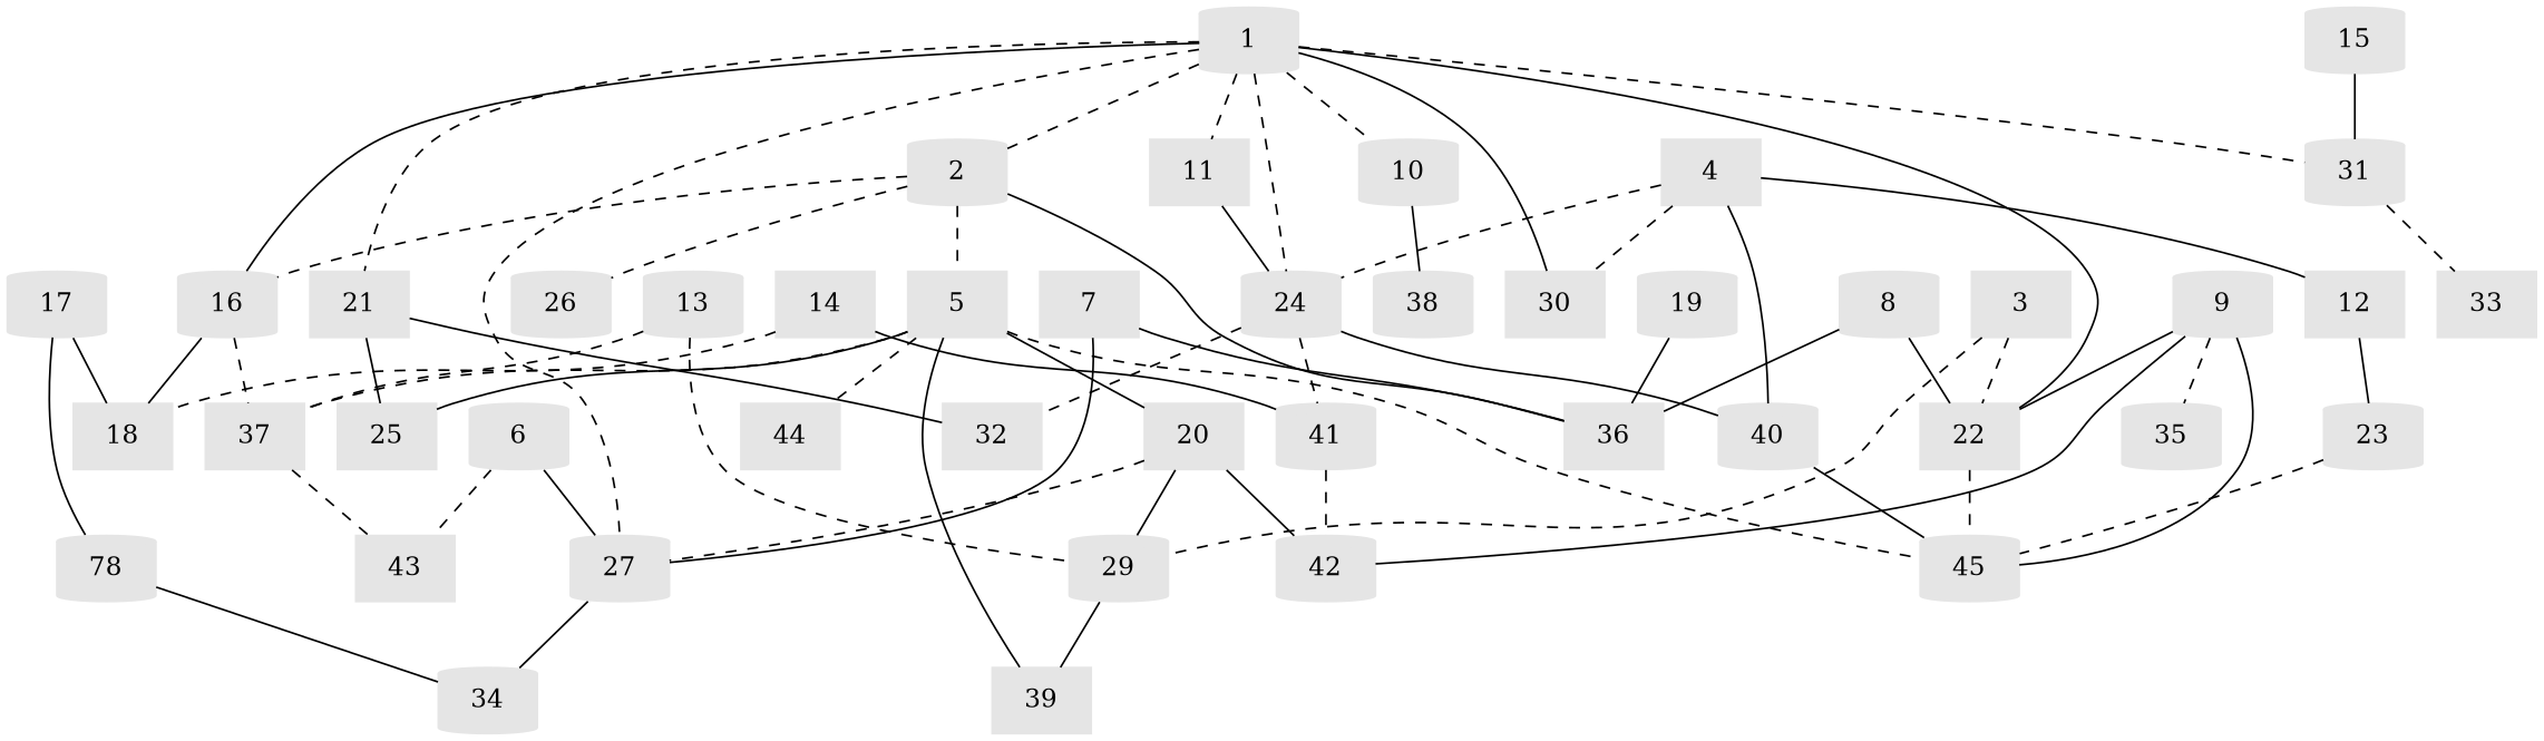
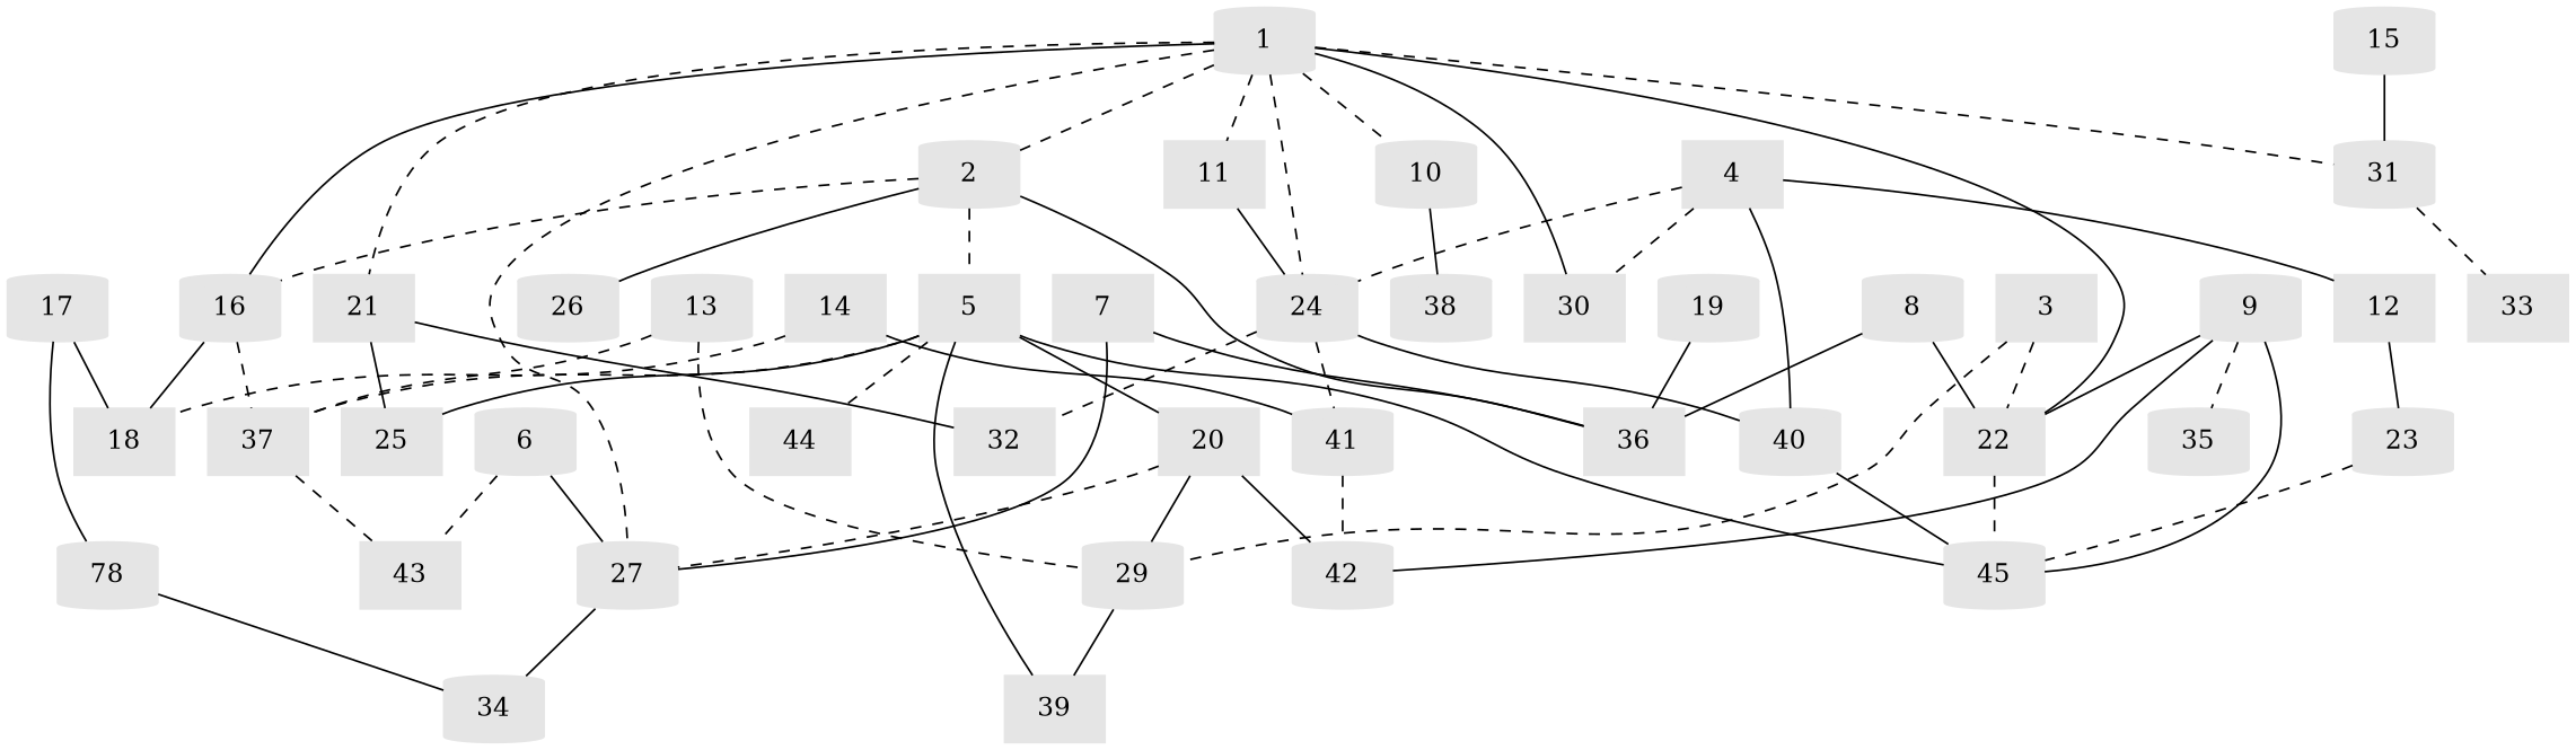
  graph {
    node [color=gray90 shape=cylinder style=filled]
    edge [style=solid weight=1.0]
    1
    2
    10
    11 [shape=box]
    16
    21 [shape=box]
    22 [shape=box]
    24
    27
    30 [shape=box]
    31
    5 [shape=box]
    26
    36 [shape=box]
    38
    37 [shape=box]
    18 [shape=box]
    25 [shape=box]
    32 [shape=box]
    45
    40
    41
    34
    33 [shape=box]
    20 [shape=box]
    39 [shape=box]
    44 [shape=box]
    3 [shape=box]
    29
    4 [shape=box]
    12 [shape=box]
    23
    42
    43 [shape=box]
    6
    7 [shape=box]
    8
    9
    35
    13
    14 [shape=box]
    15
    17
    n44 [label=78]
    19
    1 -- 2 [style=dashed]
    1 -- 10 [style=dashed]
    1 -- 11 [style=dashed]
    1 -- 16
    1 -- 21 [style=dashed]
    1 -- 22
    1 -- 24 [style=dashed]
    1 -- 27 [style=dashed]
    1 -- 30
    1 -- 31 [style=dashed]
    2 -- 16 [style=dashed]
    2 -- 5 [style=dashed]
-   2 -- 26 [style=dashed]
+   2 -- 26
    2 -- 36
    10 -- 38
    11 -- 24
    16 -- 37 [style=dashed]
    16 -- 18
    21 -- 25
    21 -- 32
    22 -- 45 [style=dashed]
    24 -- 32 [style=dashed]
    24 -- 40
    24 -- 41 [style=dashed]
    27 -- 34
    31 -- 33 [style=dashed]
    5 -- 37 [style=dashed]
    5 -- 25
-   5 -- 45 [style=dashed]
+   5 -- 45
    5 -- 20
    5 -- 39
    5 -- 44 [style=dashed]
    37 -- 43 [style=dashed]
    40 -- 45
    41 -- 42 [style=dashed]
    20 -- 27 [style=dashed]
    20 -- 29
    20 -- 42
    3 -- 22 [style=dashed]
    3 -- 29 [style=dashed]
    29 -- 39
    4 -- 24 [style=dashed]
    4 -- 30 [style=dashed]
    4 -- 40
    4 -- 12
    12 -- 23
    23 -- 45 [style=dashed]
    6 -- 27
    6 -- 43 [style=dashed]
    7 -- 27
    7 -- 36
    8 -- 22
    8 -- 36
    9 -- 22
    9 -- 45
    9 -- 42
    9 -- 35 [style=dashed]
    13 -- 37 [style=dashed]
    13 -- 29 [style=dashed]
    14 -- 18 [style=dashed]
    14 -- 41
    15 -- 31
    17 -- 18
    17 -- n44
    n44 -- 34
    19 -- 36
  }
